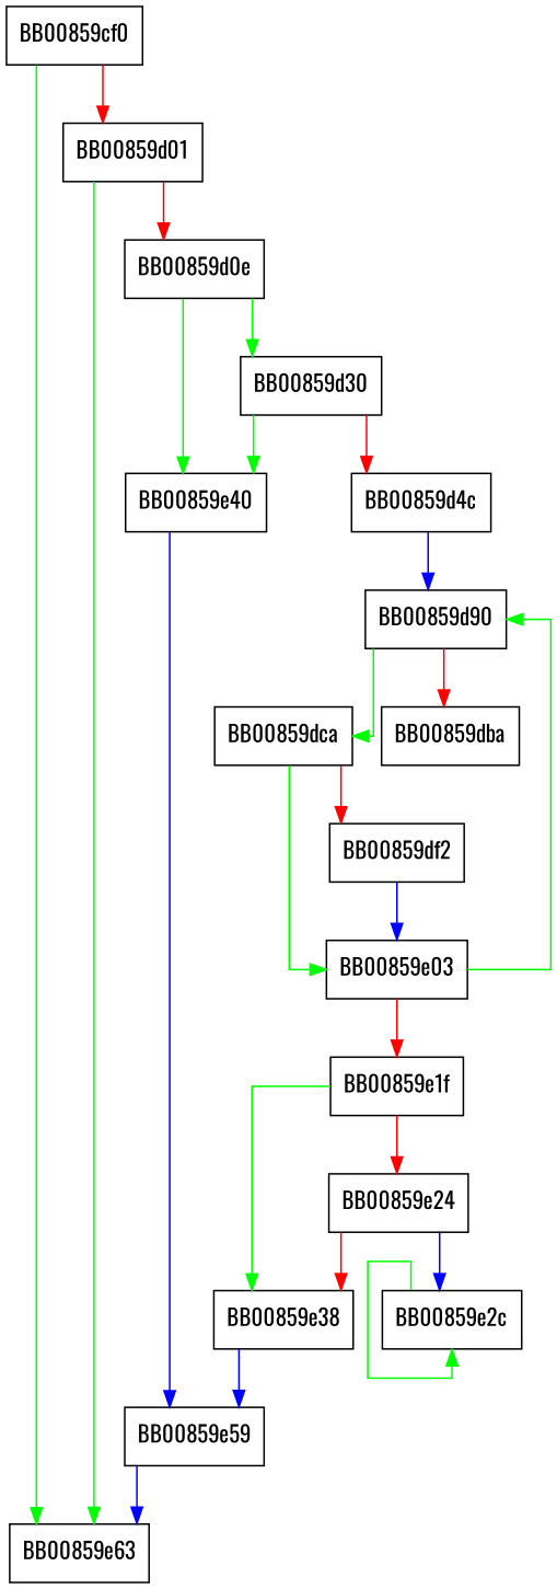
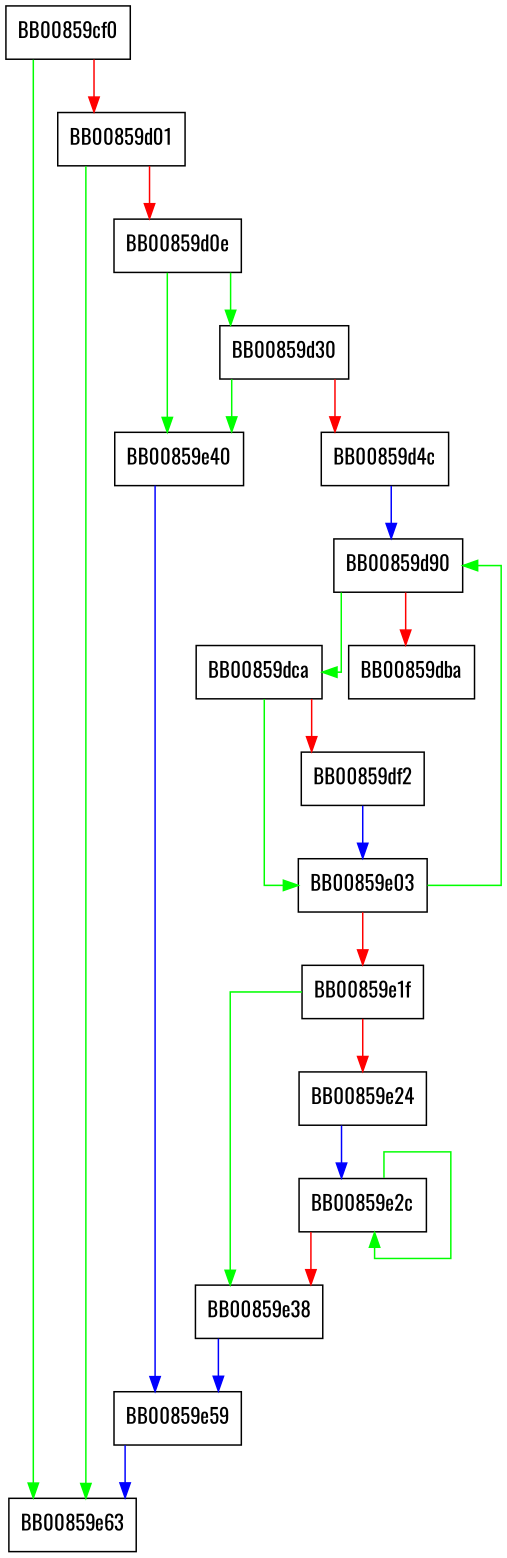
  digraph {
    fontname=Oswald
    splines=ortho
    node [fontname=Oswald shape=box]
    edge [color=green fontname=Oswald]
    BB00859cf0
    BB00859e63
    BB00859d01
    BB00859d0e
    BB00859e40
    BB00859d30
    BB00859e59
    BB00859d4c
    BB00859d90
    BB00859dca
    BB00859dba
    BB00859e03
    BB00859df2
    BB00859e1f
    BB00859e38
    BB00859e24
    BB00859e2c
    BB00859cf0 -> BB00859e63
    BB00859cf0 -> BB00859d01 [color=red]
    BB00859d01 -> BB00859e63
    BB00859d01 -> BB00859d0e [color=red]
    BB00859d0e -> BB00859e40
    BB00859d0e -> BB00859d30
    BB00859e40 -> BB00859e59 [color=blue]
    BB00859d30 -> BB00859e40
    BB00859d30 -> BB00859d4c [color=red]
    BB00859e59 -> BB00859e63 [color=blue]
    BB00859d4c -> BB00859d90 [color=blue]
    BB00859d90 -> BB00859dca
    BB00859d90 -> BB00859dba [color=red]
    BB00859dca -> BB00859e03
    BB00859dca -> BB00859df2 [color=red]
    BB00859e03 -> BB00859d90
    BB00859e03 -> BB00859e1f [color=red]
    BB00859df2 -> BB00859e03 [color=blue]
    BB00859e1f -> BB00859e38
    BB00859e1f -> BB00859e24 [color=red]
    BB00859e38 -> BB00859e59 [color=blue]
    BB00859e24 -> BB00859e2c [color=blue]
-   BB00859e24 -> BB00859e38 [color=red]
+   BB00859e2c -> BB00859e38 [color=red]
    BB00859e2c -> BB00859e2c
  }
